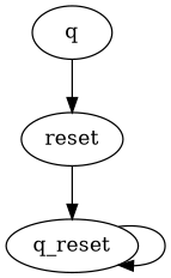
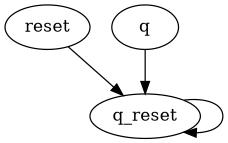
  digraph {
    edge [weight=2.0]
    n1 [label=q_reset]
    reset
    q
    n1 -> n1
    reset -> n1
-   q -> reset [weight=3.0]
+   q -> n1 [weight=3.0]
  }
